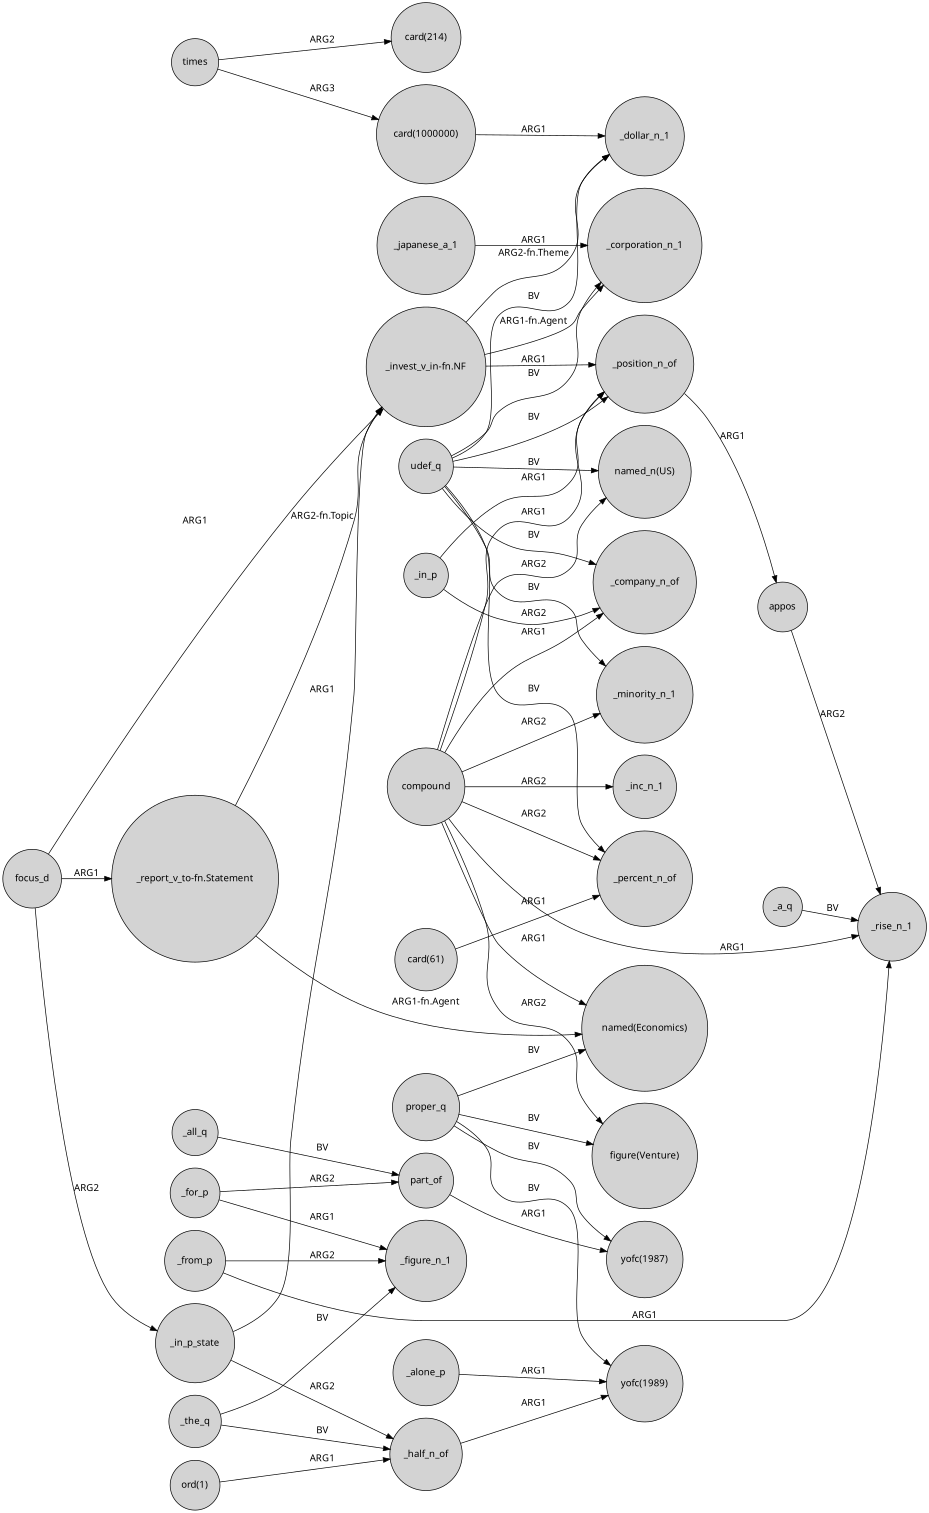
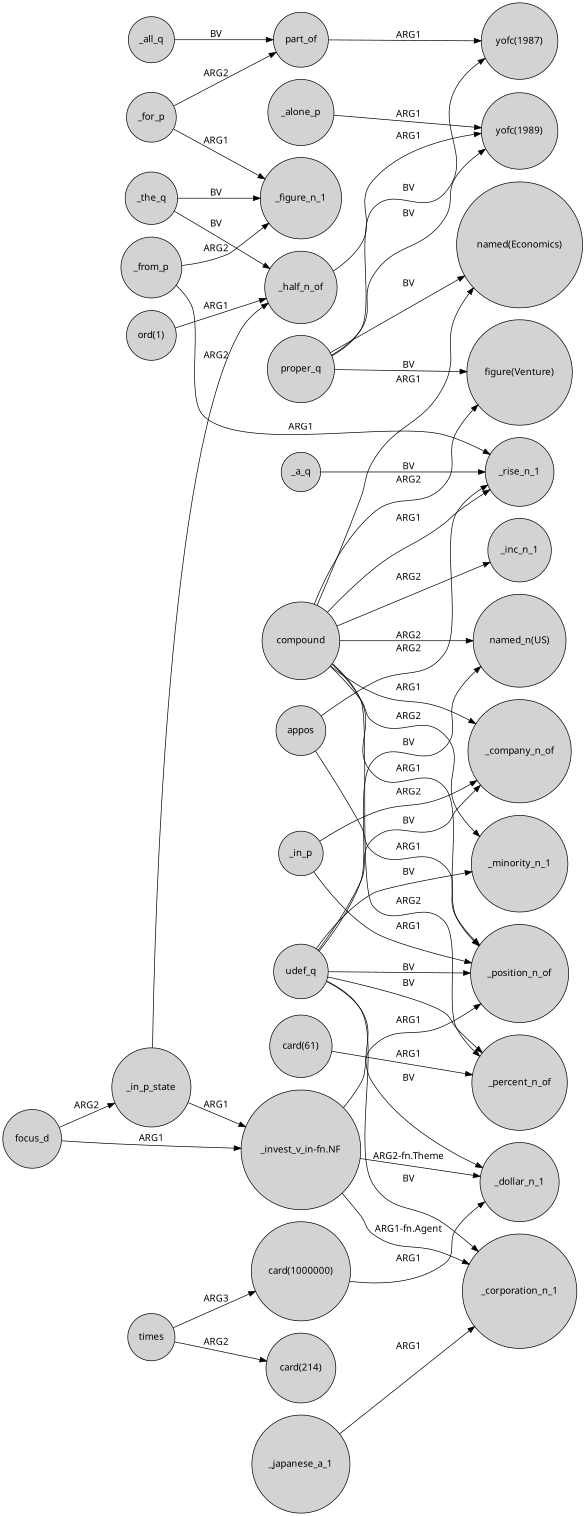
  digraph {
    fontname="Noto Sans"
    rankdir=LR
    node [fontname="Noto Sans" shape=circle style=filled]
    edge [fontname="Noto Sans"]
    "card(1000000)"
    _dollar_n_1
    "_invest_v_in-fn.NF"
    _position_n_of
    _corporation_n_1
    focus_d
-   "_report_v_to-fn.Statement"
    _in_p_state
    "named(Economics)"
    _half_n_of
    compound
    "named_n(US)"
    _inc_n_1
    n14 [label="figure(Venture)"]
    _rise_n_1
    _percent_n_of
    _minority_n_1
    _company_n_of
    "yofc(1989)"
    udef_q
    proper_q
    "yofc(1987)"
    _for_p
    _figure_n_1
    part_of
    _all_q
    _a_q
    "card(61)"
    _from_p
    times
    "card(214)"
    _the_q
    _alone_p
    _in_p
    "ord(1)"
    appos
    _japanese_a_1
    "card(1000000)" -> _dollar_n_1 [label=ARG1]
    "_invest_v_in-fn.NF" -> _dollar_n_1 [label="ARG2-fn.Theme"]
    "_invest_v_in-fn.NF" -> _position_n_of [label=ARG1]
    "_invest_v_in-fn.NF" -> _corporation_n_1 [label="ARG1-fn.Agent"]
    focus_d -> "_invest_v_in-fn.NF" [label=ARG1]
-   focus_d -> "_report_v_to-fn.Statement" [label=ARG1]
    focus_d -> _in_p_state [label=ARG2]
-   "_report_v_to-fn.Statement" -> "_invest_v_in-fn.NF" [label="ARG2-fn.Topic"]
-   "_report_v_to-fn.Statement" -> "named(Economics)" [label="ARG1-fn.Agent"]
    _in_p_state -> "_invest_v_in-fn.NF" [label=ARG1]
    _in_p_state -> _half_n_of [label=ARG2]
    _half_n_of -> "yofc(1989)" [label=ARG1]
    compound -> _position_n_of [label=ARG1]
    compound -> "named(Economics)" [label=ARG1]
    compound -> "named_n(US)" [label=ARG2]
    compound -> _inc_n_1 [label=ARG2]
    compound -> n14 [label=ARG2]
    compound -> _rise_n_1 [label=ARG1]
    compound -> _percent_n_of [label=ARG2]
    compound -> _minority_n_1 [label=ARG2]
    compound -> _company_n_of [label=ARG1]
    udef_q -> _dollar_n_1 [label=BV]
    udef_q -> _position_n_of [label=BV]
    udef_q -> _corporation_n_1 [label=BV]
    udef_q -> "named_n(US)" [label=BV]
    udef_q -> _percent_n_of [label=BV]
    udef_q -> _minority_n_1 [label=BV]
    udef_q -> _company_n_of [label=BV]
    proper_q -> "named(Economics)" [label=BV]
    proper_q -> n14 [label=BV]
    proper_q -> "yofc(1989)" [label=BV]
    proper_q -> "yofc(1987)" [label=BV]
    _for_p -> _figure_n_1 [label=ARG1]
    _for_p -> part_of [label=ARG2]
    part_of -> "yofc(1987)" [label=ARG1]
    _all_q -> part_of [label=BV]
    _a_q -> _rise_n_1 [label=BV]
    "card(61)" -> _percent_n_of [label=ARG1]
    _from_p -> _rise_n_1 [label=ARG1]
    _from_p -> _figure_n_1 [label=ARG2]
    times -> "card(1000000)" [label=ARG3]
    times -> "card(214)" [label=ARG2]
    _the_q -> _half_n_of [label=BV]
    _the_q -> _figure_n_1 [label=BV]
    _alone_p -> "yofc(1989)" [label=ARG1]
    _in_p -> _position_n_of [label=ARG1]
    _in_p -> _company_n_of [label=ARG2]
    "ord(1)" -> _half_n_of [label=ARG1]
-   _position_n_of -> appos [label=ARG1]
+   appos -> _position_n_of [label=ARG1]
    appos -> _rise_n_1 [label=ARG2]
    _japanese_a_1 -> _corporation_n_1 [label=ARG1]
  }
